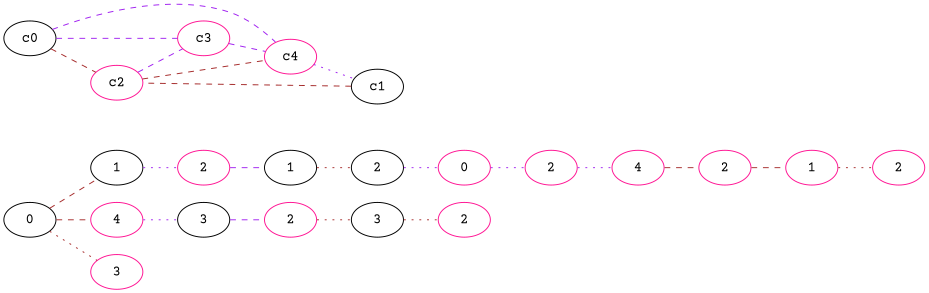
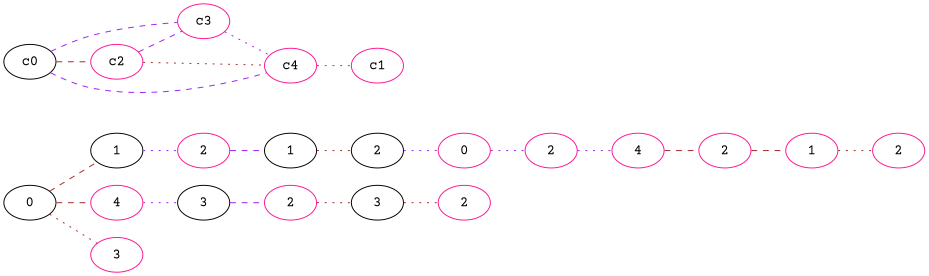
  graph {
    fontname="Courier Prime"
    rankdir=LR
    node [color=deeppink fontname="Courier Prime"]
    edge [color=brown fontname="Courier Prime" style=dashed]
    n1 [color=black label=0]
    n2 [color=black label=1]
    n3 [label=4]
    n4 [label=3]
    n5 [label=2]
    n6 [color=black label=3]
    n7 [color=black label=1]
    n8 [color=black label=2]
    n9 [label=0]
    n10 [label=2]
    n11 [label=4]
    n12 [label=2]
    n13 [label=1]
    n14 [label=2]
    n15 [label=2]
    n16 [color=black label=3]
    n17 [label=2]
    c0 [color=black]
    c2
    c3
    c4
-   c1 [color=black]
+   c1
    n1 -- n2
    n1 -- n3
    n1 -- n4 [style=dotted]
    n2 -- n5 [color=purple style=dotted]
    n3 -- n6 [color=purple style=dotted]
    n5 -- n7 [color=purple]
    n6 -- n15 [color=purple]
    n7 -- n8 [style=dotted]
    n8 -- n9 [color=purple style=dotted]
    n9 -- n10 [color=purple style=dotted]
    n10 -- n11 [color=purple style=dotted]
    n11 -- n12
    n12 -- n13
    n13 -- n14 [style=dotted]
    n15 -- n16 [style=dotted]
    n16 -- n17 [style=dotted]
    c0 -- c2
    c0 -- c3 [color=purple]
    c0 -- c4 [color=purple]
    c2 -- c3 [color=purple]
-   c2 -- c4
-   c3 -- c4 [color=purple]
+   c2 -- c4 [style=dotted]
+   c3 -- c4 [color=purple style=dotted]
    c4 -- c1 [color=purple style=dotted]
-   c1 -- c2
  }
